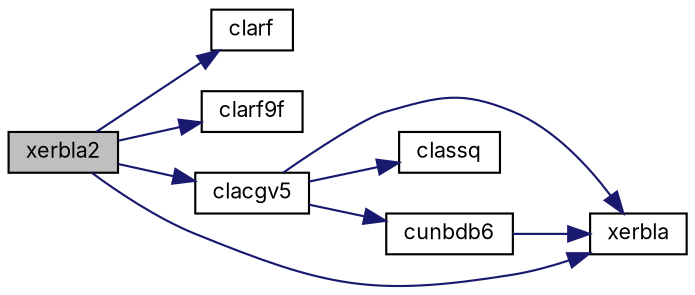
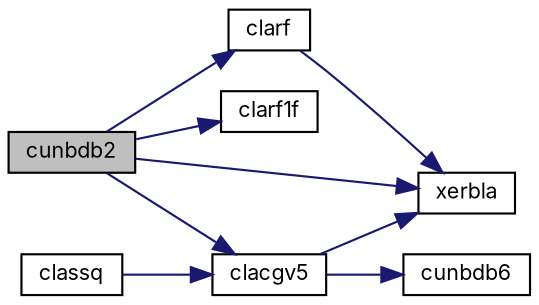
  digraph {
    fontname=Inter
    rankdir=LR
    node [color=black fillcolor=white fontname=Inter fontsize=10 shape=record style=filled]
    edge [color=midnightblue fontname=Inter fontsize=10 labelfontname=Helvetica labelfontsize=10 style=solid]
-   n1 [fillcolor=grey75 fontcolor=black height=0.2 label=xerbla2 width=0.4]
+   n1 [fillcolor=grey75 fontcolor=black height=0.2 label=cunbdb2 width=0.4]
    n2 [height=0.2 label=clarf width=0.4]
-   n3 [height=0.2 label=clarf9f width=0.4]
+   n3 [height=0.2 label=clarf1f width=0.4]
    n4 [height=0.2 label=clacgv5 width=0.4]
    n5 [height=0.2 label=xerbla width=0.4]
    n6 [height=0.2 label=classq width=0.4]
    n7 [height=0.2 label=cunbdb6 width=0.4]
    n1 -> n2
    n1 -> n3
    n1 -> n4
    n1 -> n5
    n4 -> n5
-   n4 -> n6
+   n6 -> n4
    n4 -> n7
-   n7 -> n5
+   n2 -> n5
  }
